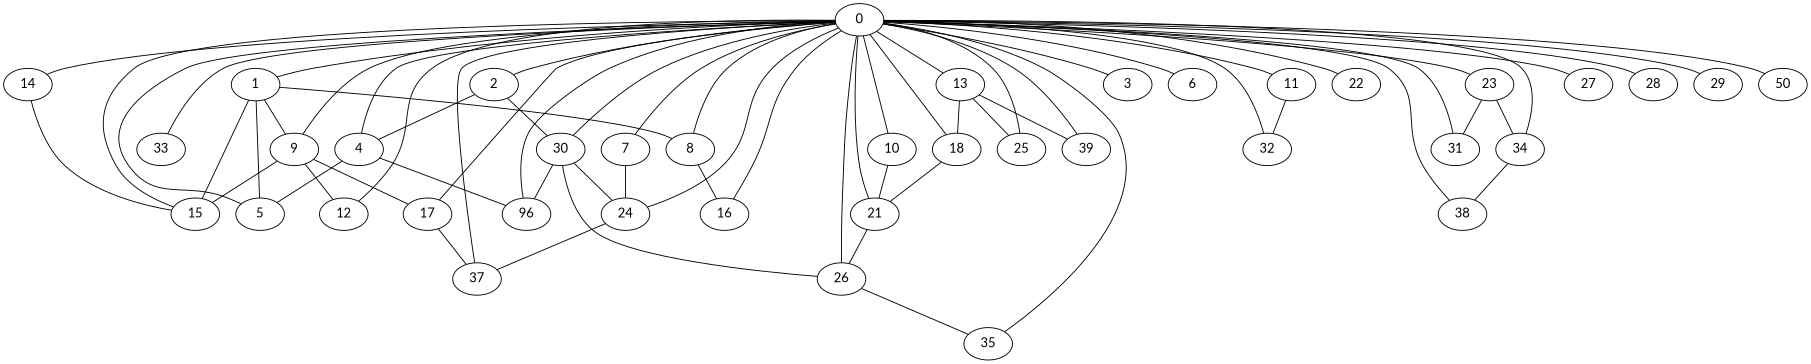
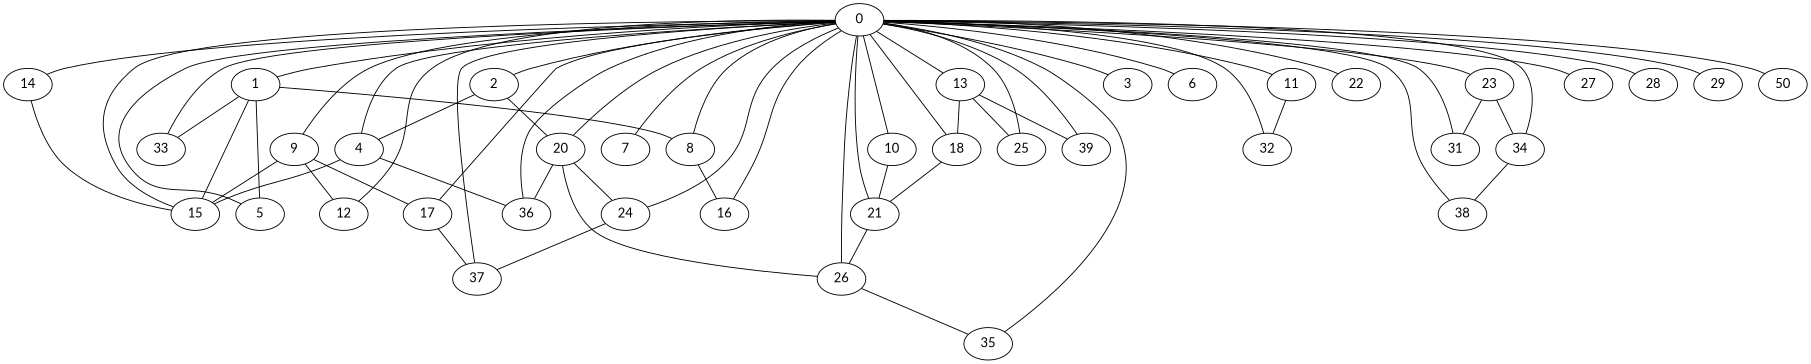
  graph {
    fontname=Lato
    node [fontname=Lato]
    edge [fontname=Lato]
    0
    1
    2
    3
    4
    5
    6
    7
    8
    9
    10
    11
    12
    13
    14
    15
    16
    17
    18
-   20 [label=30]
+   20
    21
    22
    23
    24
    25
    26
    27
    28
    29
    n30 [label=50]
    31
    32
    33
    34
    35
-   36 [label=96]
+   36
    37
    38
    39
    0 -- 1
    0 -- 2
    0 -- 3
    0 -- 4
    0 -- 5
    0 -- 6
    0 -- 7
    0 -- 8
    0 -- 9
    0 -- 10
    0 -- 11
    0 -- 12
    0 -- 13
    0 -- 14
    0 -- 15
    0 -- 16
    0 -- 17
    0 -- 18
    0 -- 20
    0 -- 21
    0 -- 22
    0 -- 23
    0 -- 24
    0 -- 25
    0 -- 26
    0 -- 27
    0 -- 28
    0 -- 29
    0 -- n30
    0 -- 31
    0 -- 32
    0 -- 33
    0 -- 34
    0 -- 35
    0 -- 36
    0 -- 37
    0 -- 38
    0 -- 39
    1 -- 5
    1 -- 8
    1 -- 15
-   1 -- 9
+   1 -- 33
    2 -- 4
    2 -- 20
-   4 -- 5
+   4 -- 15
    4 -- 36
-   7 -- 24
    8 -- 16
    9 -- 12
    9 -- 15
    9 -- 17
    10 -- 21
    11 -- 32
    13 -- 18
    13 -- 25
    13 -- 39
    14 -- 15
    17 -- 37
    18 -- 21
    20 -- 24
    20 -- 26
    20 -- 36
    21 -- 26
    23 -- 31
    23 -- 34
    24 -- 37
    26 -- 35
    34 -- 38
  }
